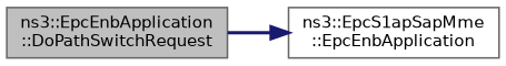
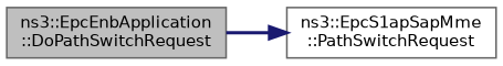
  digraph {
    rankdir=LR
    node [color=gray40 fontname=Helvetica fontsize=10 shape=record style=filled]
    n1 [fillcolor=grey75 fontcolor=black height=0.2 label="ns3::EpcEnbApplication\l::DoPathSwitchRequest" width=0.4]
-   n2 [fillcolor=white height=0.2 label="ns3::EpcS1apSapMme\l::EpcEnbApplication" width=0.4]
+   n2 [fillcolor=white height=0.2 label="ns3::EpcS1apSapMme\l::PathSwitchRequest" width=0.4]
    n1 -> n2 [color=midnightblue fontname=Helvetica fontsize=10 labelfontname=Helvetica labelfontsize=10 style=bold arrowhead=normal]
  }
